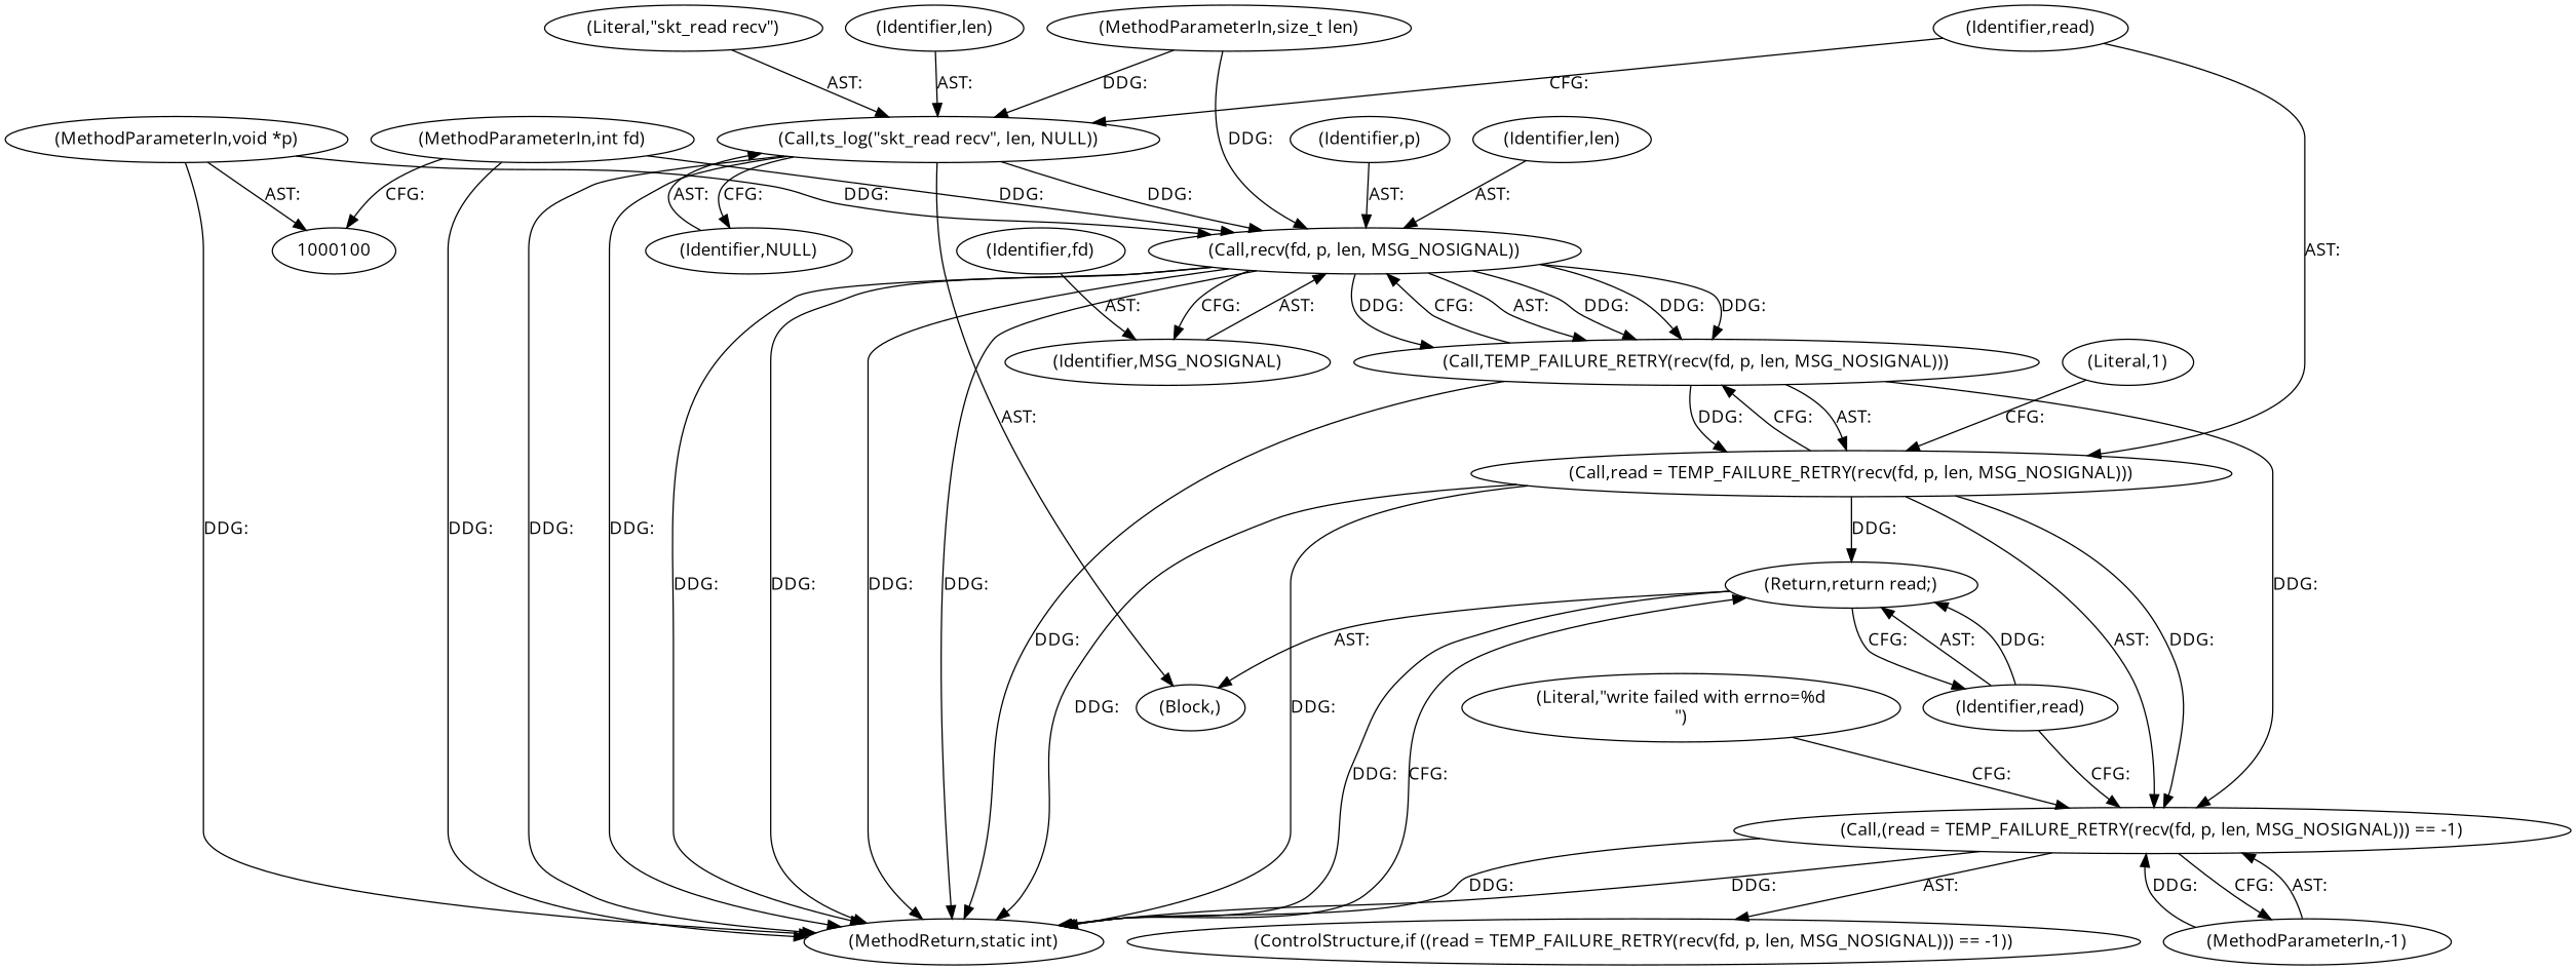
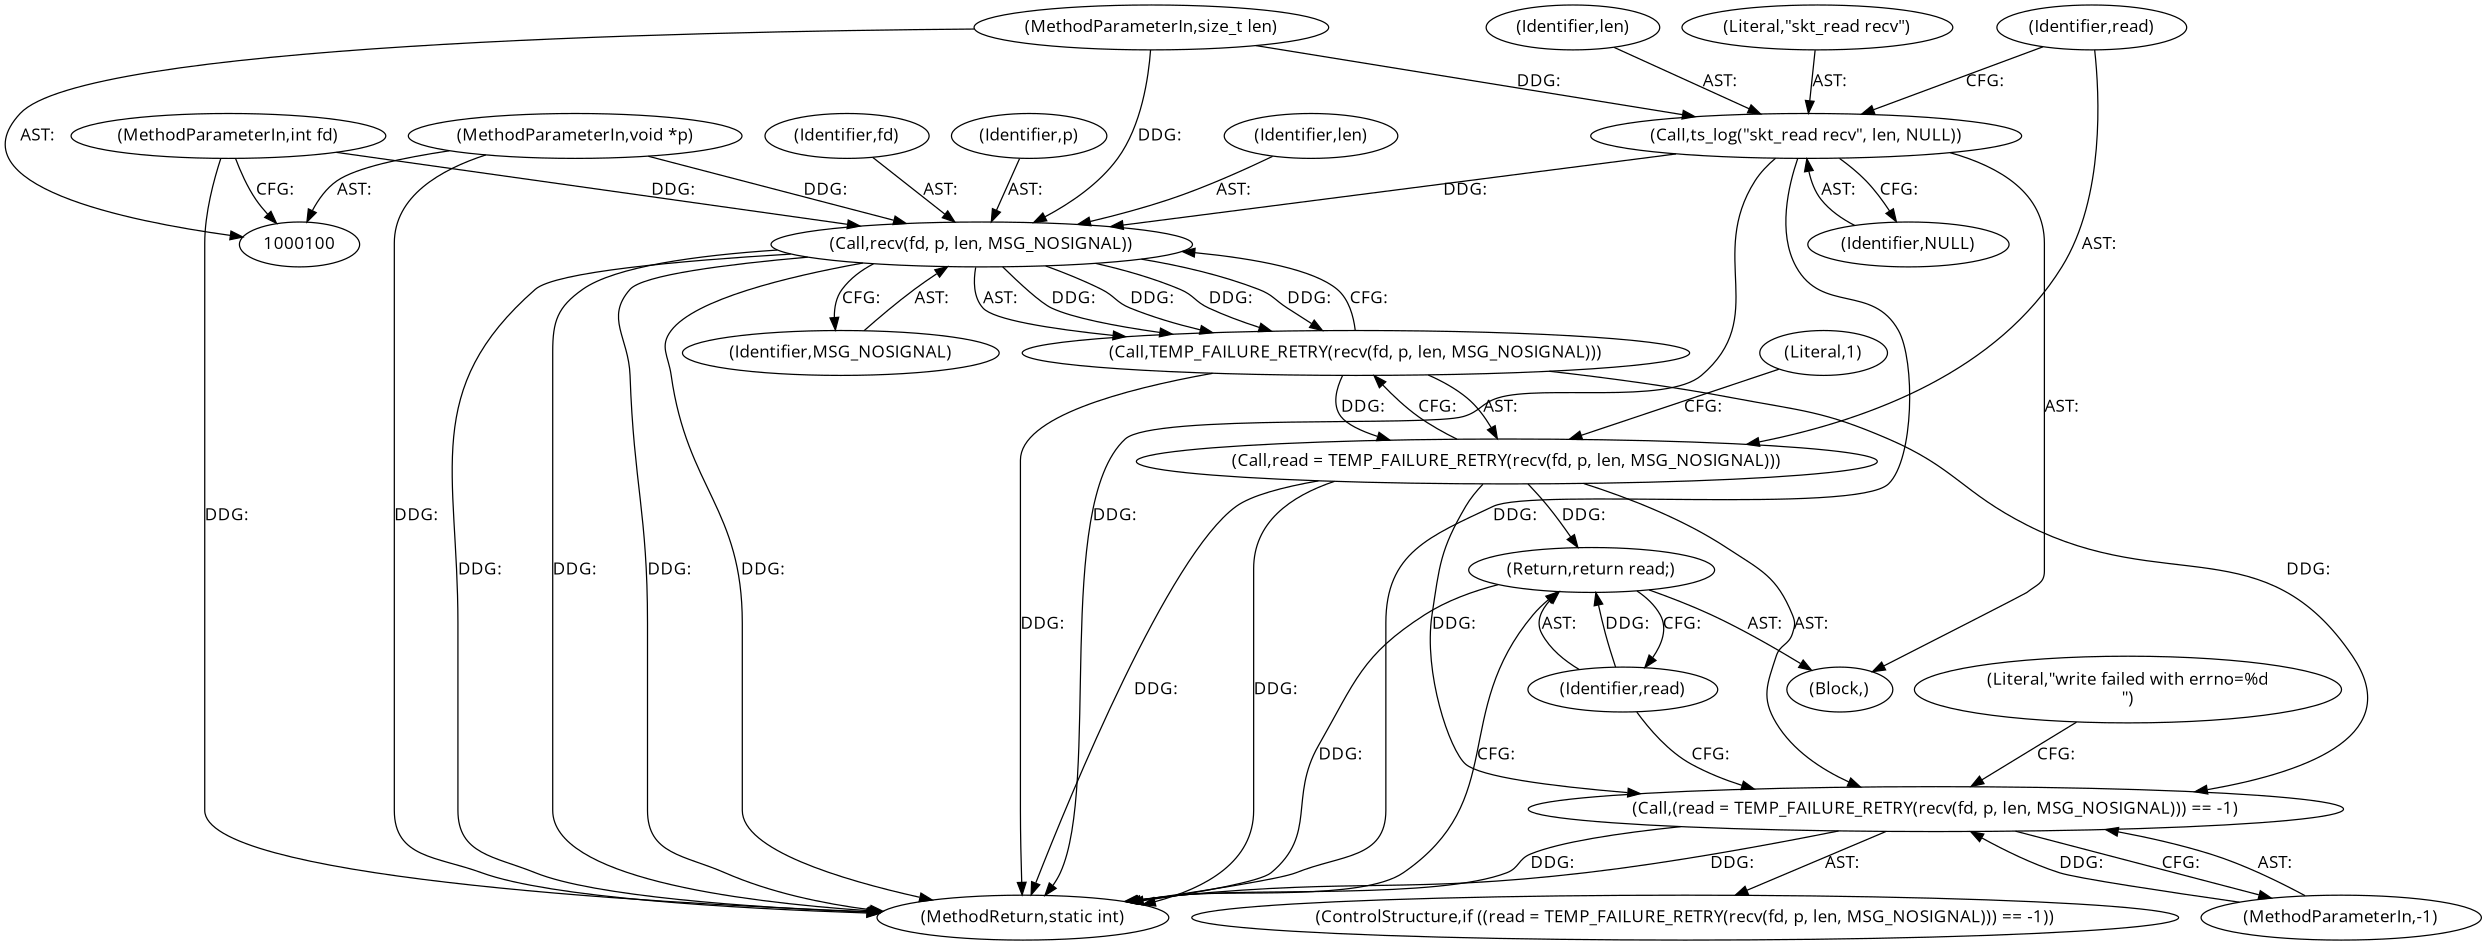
  digraph {
    fontname="Open Sans"
    node [fontname="Open Sans"]
    edge [fontname="Open Sans"]
    n1 [label="(Call,recv(fd, p, len, MSG_NOSIGNAL))"]
    n2 [label="(Call,TEMP_FAILURE_RETRY(recv(fd, p, len, MSG_NOSIGNAL)))"]
    n3 [label="(Identifier,MSG_NOSIGNAL)"]
    n4 [label="(MethodReturn,static int)"]
    n5 [label="(Call,(read = TEMP_FAILURE_RETRY(recv(fd, p, len, MSG_NOSIGNAL))) == -1)"]
    n6 [label="(Call,read = TEMP_FAILURE_RETRY(recv(fd, p, len, MSG_NOSIGNAL)))"]
    n7 [label="(Return,return read;)"]
    n8 [label="(MethodParameterIn,int fd)"]
    1000100
    n10 [label="(MethodParameterIn,void *p)"]
    n11 [label="(Call,ts_log(\"skt_read recv\", len, NULL))"]
    n12 [label="(Block,)"]
    n13 [label="(Identifier,NULL)"]
    n14 [label="(MethodParameterIn,size_t len)"]
    n15 [label="(ControlStructure,if ((read = TEMP_FAILURE_RETRY(recv(fd, p, len, MSG_NOSIGNAL))) == -1))"]
    n16 [label="(MethodParameterIn,-1)"]
    n17 [label="(Identifier,read)"]
    n18 [label="(Identifier,len)"]
    n19 [label="(Literal,\"skt_read recv\")"]
    n20 [label="(Literal,1)"]
    n21 [label="(Identifier,read)"]
    n22 [label="(Identifier,len)"]
    n23 [label="(Identifier,fd)"]
    n24 [label="(Identifier,p)"]
    n25 [label="(Literal,\"write failed with errno=%d\n\")"]
    n1 -> n2 [label="AST: "]
    n1 -> n2 [label="DDG: "]
    n1 -> n2 [label="DDG: "]
    n1 -> n2 [label="DDG: "]
    n1 -> n2 [label="DDG: "]
    n1 -> n3 [label="CFG: "]
    n1 -> n4 [label="DDG: "]
    n1 -> n4 [label="DDG: "]
    n1 -> n4 [label="DDG: "]
    n1 -> n4 [label="DDG: "]
    n2 -> n1 [label="CFG: "]
    n2 -> n4 [label="DDG: "]
    n2 -> n5 [label="DDG: "]
    n2 -> n6 [label="AST: "]
    n2 -> n6 [label="DDG: "]
    n3 -> n1 [label="AST: "]
    n4 -> n7 [label="CFG: "]
    n5 -> n4 [label="DDG: "]
    n5 -> n4 [label="DDG: "]
    n5 -> n15 [label="AST: "]
    n5 -> n16 [label="CFG: "]
    n6 -> n2 [label="CFG: "]
    n6 -> n4 [label="DDG: "]
    n6 -> n4 [label="DDG: "]
    n6 -> n5 [label="AST: "]
    n6 -> n5 [label="DDG: "]
    n6 -> n7 [label="DDG: "]
    n7 -> n4 [label="DDG: "]
    n7 -> n12 [label="AST: "]
    n7 -> n17 [label="CFG: "]
    n8 -> n1 [label="DDG: "]
    n8 -> n4 [label="DDG: "]
    n8 -> 1000100 [label="CFG: "]
    n10 -> n1 [label="DDG: "]
    n10 -> n4 [label="DDG: "]
    n10 -> 1000100 [label="AST: "]
    n11 -> n1 [label="DDG: "]
    n11 -> n4 [label="DDG: "]
    n11 -> n4 [label="DDG: "]
    n11 -> n12 [label="AST: "]
    n11 -> n13 [label="CFG: "]
    n13 -> n11 [label="AST: "]
    n14 -> n1 [label="DDG: "]
+   n14 -> 1000100 [label="AST: "]
    n14 -> n11 [label="DDG: "]
    n16 -> n5 [label="AST: "]
    n16 -> n5 [label="DDG: "]
    n17 -> n5 [label="CFG: "]
    n17 -> n7 [label="AST: "]
    n17 -> n7 [label="DDG: "]
    n18 -> n1 [label="AST: "]
    n19 -> n11 [label="AST: "]
    n20 -> n6 [label="CFG: "]
    n21 -> n6 [label="AST: "]
    n21 -> n11 [label="CFG: "]
    n22 -> n11 [label="AST: "]
-   n23 -> n3 [label="AST: "]
+   n23 -> n1 [label="AST: "]
    n24 -> n1 [label="AST: "]
    n25 -> n5 [label="CFG: "]
  }
